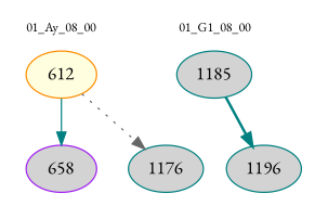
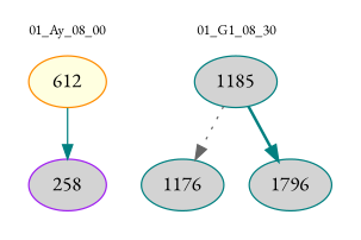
  digraph {
    fontname="EB Garamond"
    node [color=teal fillcolor=lightgrey fontname="EB Garamond" style=filled]
    edge [color=teal fontname="EB Garamond"]
    n1 [color=darkorange fillcolor=lightyellow label=612]
-   n2 [color=purple label=658]
+   n2 [color=purple label=258]
    n3 [label=1185]
    n4 [label=1176]
-   n5 [label=1196]
+   n5 [label=1796]
    subgraph cluster_1 {
      color=white
      fontsize=10
      label="01_Ay_08_00"
      n1
      n2
    }
    subgraph cluster_2 {
      color=white
      fontsize=10
-     label="01_G1_08_00"
+     label="01_G1_08_30"
      n3
      n4
      n5
    }
    n1 -> n2 [style=solid]
-   n1 -> n4 [color=gray40 style=dotted]
+   n3 -> n4 [color=gray40 style=dotted]
    n3 -> n5 [style=bold]
  }
